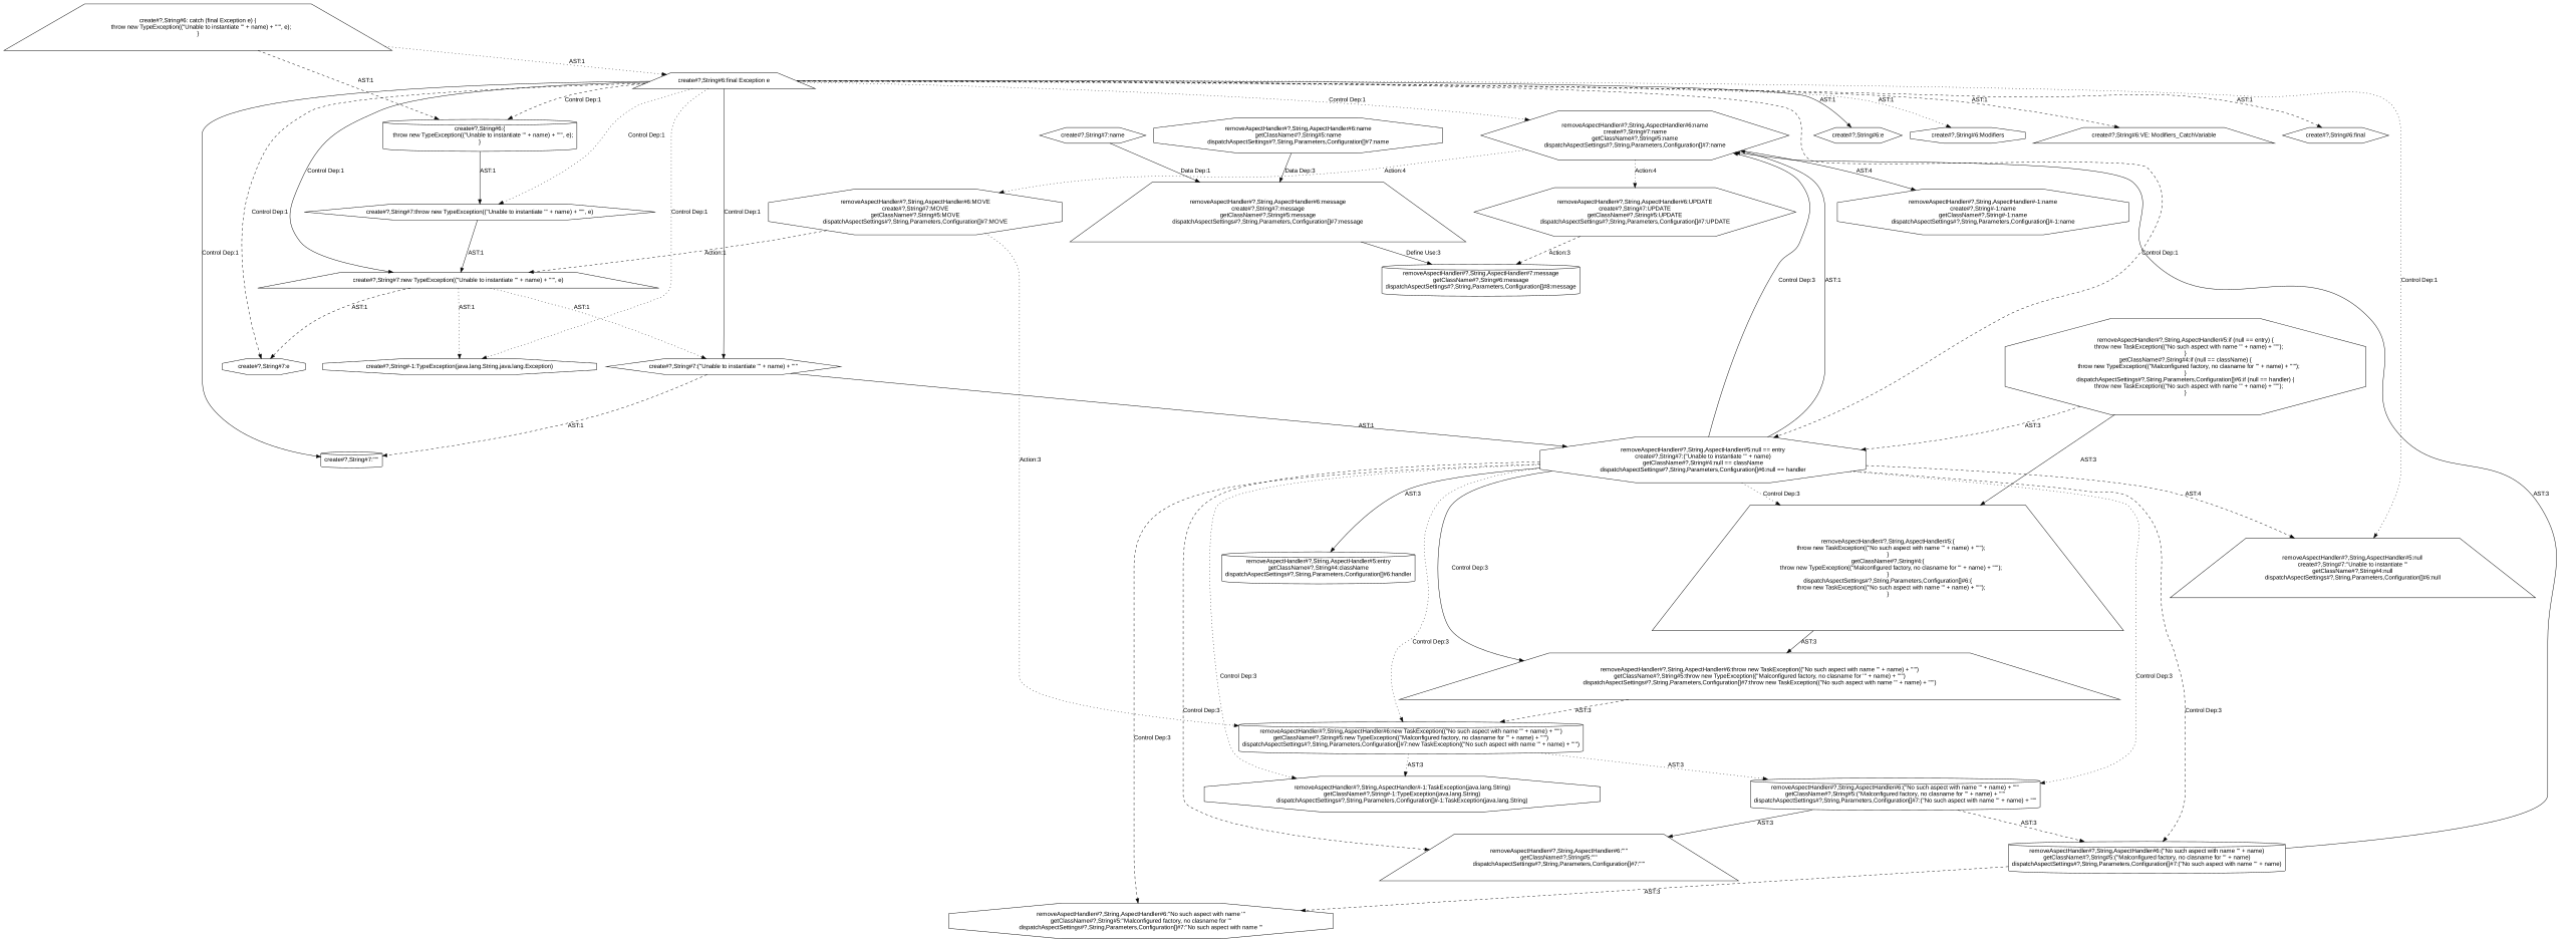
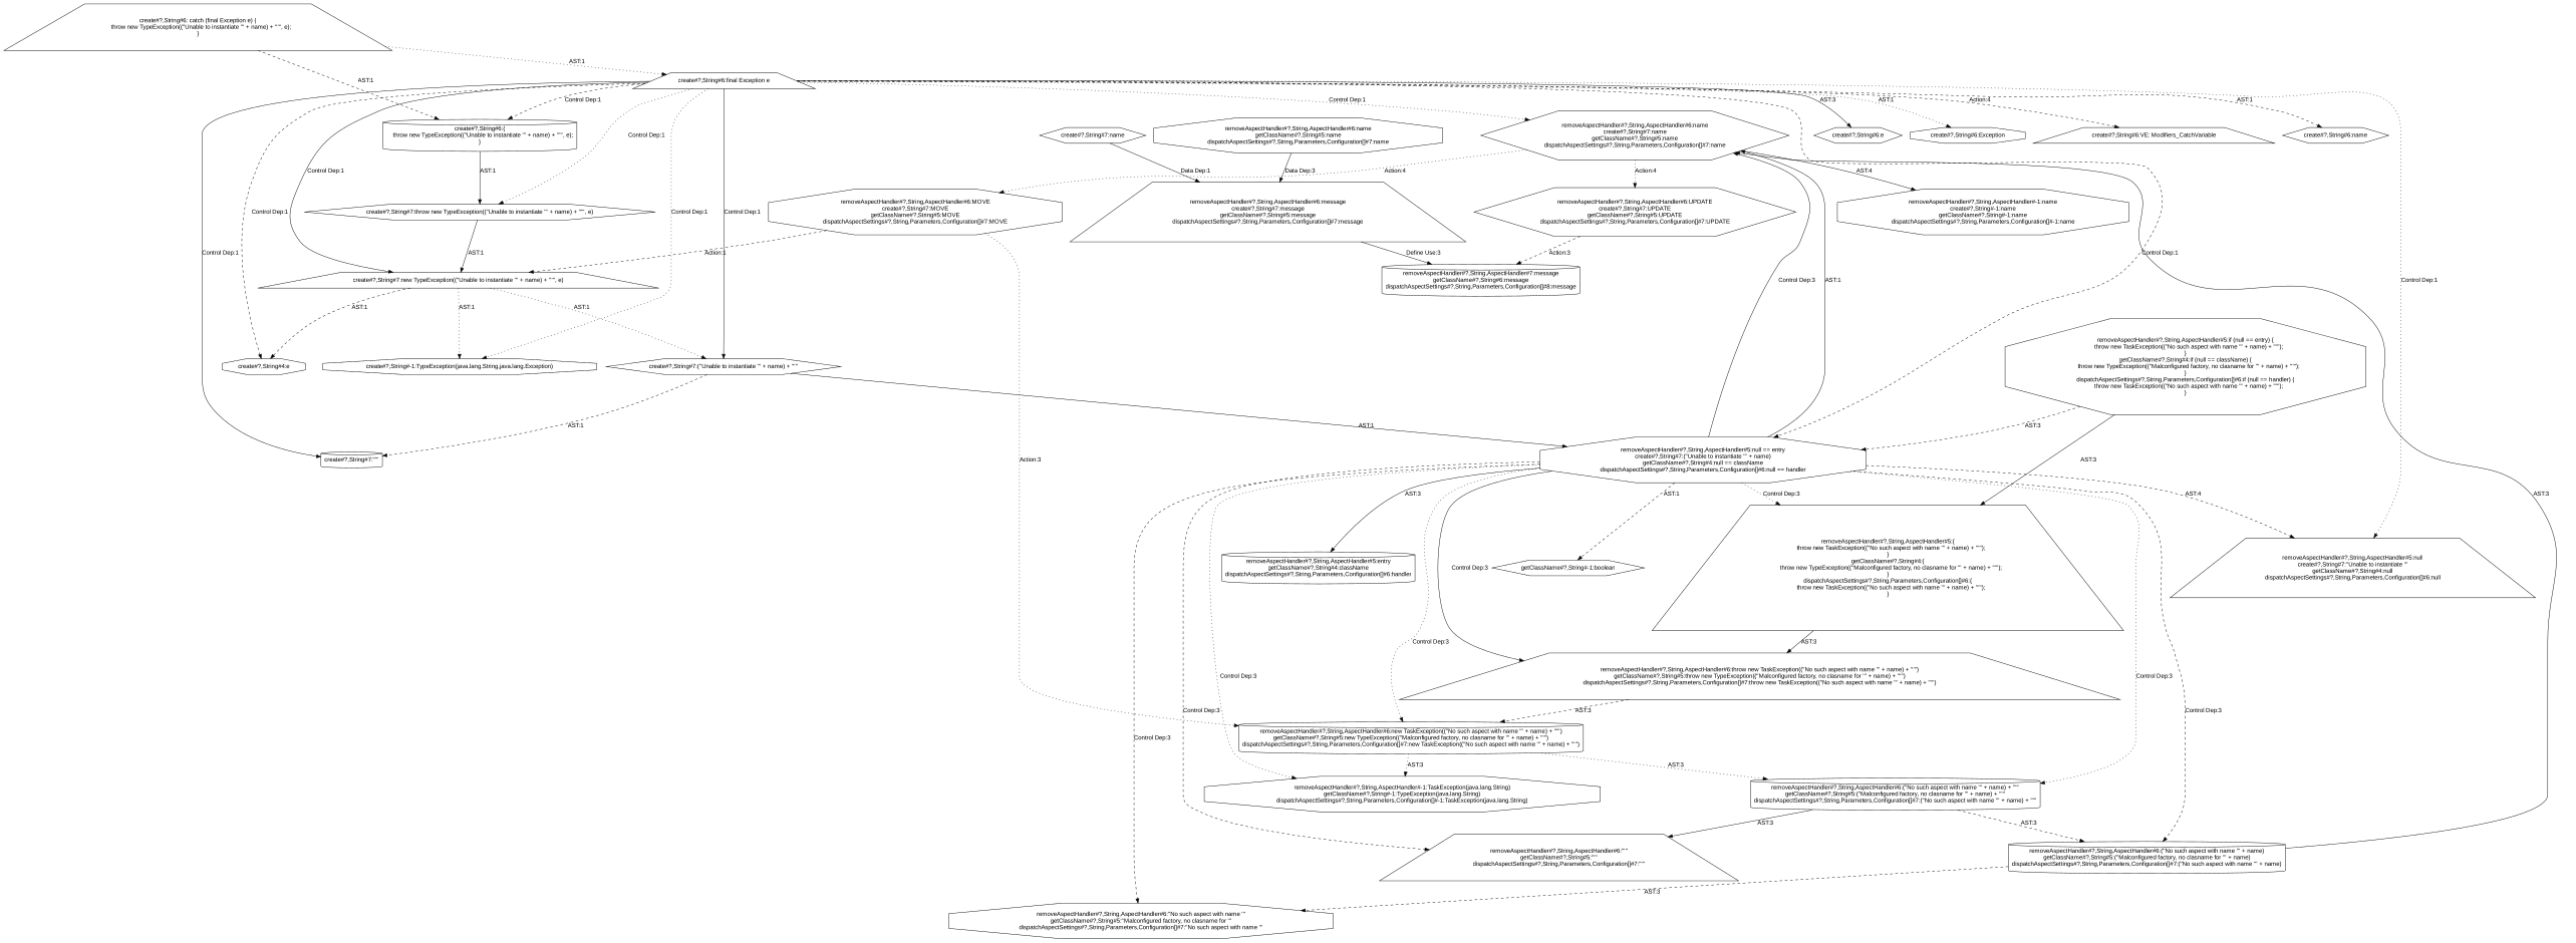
  digraph {
    fontname="Liberation Sans"
    node [fontname="Liberation Sans" shape=octagon]
    edge [fontname="Liberation Sans" style=dashed]
    n1 [label="removeAspectHandler#?,String,AspectHandler#6:UPDATE\ncreate#?,String#7:UPDATE\ngetClassName#?,String#5:UPDATE\ndispatchAspectSettings#?,String,Parameters,Configuration[]#7:UPDATE" shape=hexagon]
    n2 [label="removeAspectHandler#?,String,AspectHandler#7:message\ngetClassName#?,String#6:message\ndispatchAspectSettings#?,String,Parameters,Configuration[]#8:message" shape=cylinder]
    n3 [label="removeAspectHandler#?,String,AspectHandler#6:name\ncreate#?,String#7:name\ngetClassName#?,String#5:name\ndispatchAspectSettings#?,String,Parameters,Configuration[]#7:name" shape=hexagon]
    n4 [label="removeAspectHandler#?,String,AspectHandler#-1:name\ncreate#?,String#-1:name\ngetClassName#?,String#-1:name\ndispatchAspectSettings#?,String,Parameters,Configuration[]#-1:name"]
    n5 [label="removeAspectHandler#?,String,AspectHandler#6:MOVE\ncreate#?,String#7:MOVE\ngetClassName#?,String#5:MOVE\ndispatchAspectSettings#?,String,Parameters,Configuration[]#7:MOVE"]
    n6 [label="removeAspectHandler#?,String,AspectHandler#6:new TaskException((\"No such aspect with name '\" + name) + \"'\")\ngetClassName#?,String#5:new TypeException((\"Malconfigured factory, no clasname for '\" + name) + \"'\")\ndispatchAspectSettings#?,String,Parameters,Configuration[]#7:new TaskException((\"No such aspect with name '\" + name) + \"'\")" shape=cylinder]
    n7 [label="create#?,String#7:new TypeException((\"Unable to instantiate '\" + name) + \"'\", e)" shape=trapezium]
    n8 [label="removeAspectHandler#?,String,AspectHandler#5:null == entry\ncreate#?,String#7:(\"Unable to instantiate '\" + name)\ngetClassName#?,String#4:null == className\ndispatchAspectSettings#?,String,Parameters,Configuration[]#6:null == handler"]
    n9 [label="removeAspectHandler#?,String,AspectHandler#5:null\ncreate#?,String#7:\"Unable to instantiate '\"\ngetClassName#?,String#4:null\ndispatchAspectSettings#?,String,Parameters,Configuration[]#6:null" shape=trapezium]
    n10 [label="removeAspectHandler#?,String,AspectHandler#5:entry\ngetClassName#?,String#4:className\ndispatchAspectSettings#?,String,Parameters,Configuration[]#6:handler" shape=cylinder]
    n11 [label="removeAspectHandler#?,String,AspectHandler#5:\{\n    throw new TaskException((\"No such aspect with name '\" + name) + \"'\");\n\}\ngetClassName#?,String#4:\{\n    throw new TypeException((\"Malconfigured factory, no clasname for '\" + name) + \"'\");\n\}\ndispatchAspectSettings#?,String,Parameters,Configuration[]#6:\{\n    throw new TaskException((\"No such aspect with name '\" + name) + \"'\");\n\}" shape=trapezium]
    n12 [label="removeAspectHandler#?,String,AspectHandler#6:throw new TaskException((\"No such aspect with name '\" + name) + \"'\")\ngetClassName#?,String#5:throw new TypeException((\"Malconfigured factory, no clasname for '\" + name) + \"'\")\ndispatchAspectSettings#?,String,Parameters,Configuration[]#7:throw new TaskException((\"No such aspect with name '\" + name) + \"'\")" shape=trapezium]
    n13 [label="removeAspectHandler#?,String,AspectHandler#-1:TaskException(java.lang.String)\ngetClassName#?,String#-1:TypeException(java.lang.String)\ndispatchAspectSettings#?,String,Parameters,Configuration[]#-1:TaskException(java.lang.String)"]
    n14 [label="removeAspectHandler#?,String,AspectHandler#6:(\"No such aspect with name '\" + name) + \"'\"\ngetClassName#?,String#5:(\"Malconfigured factory, no clasname for '\" + name) + \"'\"\ndispatchAspectSettings#?,String,Parameters,Configuration[]#7:(\"No such aspect with name '\" + name) + \"'\"" shape=cylinder]
    n15 [label="removeAspectHandler#?,String,AspectHandler#6:(\"No such aspect with name '\" + name)\ngetClassName#?,String#5:(\"Malconfigured factory, no clasname for '\" + name)\ndispatchAspectSettings#?,String,Parameters,Configuration[]#7:(\"No such aspect with name '\" + name)" shape=cylinder]
    n16 [label="removeAspectHandler#?,String,AspectHandler#6:\"No such aspect with name '\"\ngetClassName#?,String#5:\"Malconfigured factory, no clasname for '\"\ndispatchAspectSettings#?,String,Parameters,Configuration[]#7:\"No such aspect with name '\""]
    n17 [label="removeAspectHandler#?,String,AspectHandler#6:\"'\"\ngetClassName#?,String#5:\"'\"\ndispatchAspectSettings#?,String,Parameters,Configuration[]#7:\"'\"" shape=trapezium]
+   n18 [label="getClassName#?,String#-1:boolean" shape=hexagon]
    n19 [label="removeAspectHandler#?,String,AspectHandler#5:if (null == entry) \{\n    throw new TaskException((\"No such aspect with name '\" + name) + \"'\");\n\}\ngetClassName#?,String#4:if (null == className) \{\n    throw new TypeException((\"Malconfigured factory, no clasname for '\" + name) + \"'\");\n\}\ndispatchAspectSettings#?,String,Parameters,Configuration[]#6:if (null == handler) \{\n    throw new TaskException((\"No such aspect with name '\" + name) + \"'\");\n\}"]
-   n20 [label="create#?,String#7:e"]
+   n20 [label="create#?,String#4:e"]
    n21 [label="create#?,String#7:(\"Unable to instantiate '\" + name) + \"'\"" shape=hexagon]
    n22 [label="create#?,String#-1:TypeException(java.lang.String,java.lang.Exception)"]
    n23 [label="removeAspectHandler#?,String,AspectHandler#6:message\ncreate#?,String#7:message\ngetClassName#?,String#5:message\ndispatchAspectSettings#?,String,Parameters,Configuration[]#7:message" shape=trapezium]
    n24 [label="removeAspectHandler#?,String,AspectHandler#6:name\ngetClassName#?,String#5:name\ndispatchAspectSettings#?,String,Parameters,Configuration[]#7:name"]
    n25 [label="create#?,String#6:e" shape=hexagon]
    n26 [label="create#?,String#6: catch (final Exception e) \{\n    throw new TypeException((\"Unable to instantiate '\" + name) + \"'\", e);\n\}" shape=trapezium]
    n27 [label="create#?,String#6:\{\n    throw new TypeException((\"Unable to instantiate '\" + name) + \"'\", e);\n\}" shape=cylinder]
    n28 [label="create#?,String#6:final Exception e" shape=trapezium]
    n29 [label="create#?,String#7:throw new TypeException((\"Unable to instantiate '\" + name) + \"'\", e)" shape=hexagon]
    n30 [label="create#?,String#7:\"'\"" shape=cylinder]
-   n31 [label="create#?,String#6:Modifiers"]
+   n31 [label="create#?,String#6:Exception"]
    n32 [label="create#?,String#6:VE: Modifiers_CatchVariable" shape=trapezium]
-   n33 [label="create#?,String#6:final" shape=hexagon]
+   n33 [label="create#?,String#6:name" shape=hexagon]
    n34 [label="create#?,String#7:name" shape=hexagon]
    n1 -> n2 [label="Action:3"]
    n3 -> n1 [label="Action:4" style=dotted]
    n3 -> n4 [label="AST:4" style=solid]
    n3 -> n5 [label="Action:4" style=dotted]
    n5 -> n6 [label="Action:3" style=dotted]
    n5 -> n7 [label="Action:1"]
    n6 -> n13 [label="AST:3" style=dotted]
    n6 -> n14 [label="AST:3" style=dotted]
    n7 -> n20 [label="AST:1"]
    n7 -> n21 [label="AST:1" style=dotted]
    n7 -> n22 [label="AST:1" style=dotted]
    n8 -> n3 [label="Control Dep:3" style=solid]
    n8 -> n3 [label="AST:1" style=solid]
    n8 -> n6 [label="Control Dep:3" style=dotted]
    n8 -> n9 [label="AST:4"]
    n8 -> n10 [label="AST:3" style=solid]
    n8 -> n11 [label="Control Dep:3" style=dotted]
    n8 -> n12 [label="Control Dep:3" style=solid]
    n8 -> n13 [label="Control Dep:3" style=dotted]
    n8 -> n14 [label="Control Dep:3" style=dotted]
    n8 -> n15 [label="Control Dep:3"]
    n8 -> n16 [label="Control Dep:3"]
    n8 -> n17 [label="Control Dep:3"]
+   n8 -> n18 [label="AST:1"]
    n11 -> n12 [label="AST:3" style=solid]
    n12 -> n6 [label="AST:3"]
    n14 -> n15 [label="AST:3"]
    n14 -> n17 [label="AST:3" style=solid]
    n15 -> n3 [label="AST:3" style=solid]
    n15 -> n16 [label="AST:3"]
    n19 -> n8 [label="AST:3"]
    n19 -> n11 [label="AST:3" style=solid]
    n21 -> n8 [label="AST:1" style=solid]
    n21 -> n30 [label="AST:1"]
    n23 -> n2 [label="Define Use:3" style=solid]
    n24 -> n23 [label="Data Dep:3" style=solid]
    n26 -> n27 [label="AST:1"]
    n26 -> n28 [label="AST:1" style=dotted]
    n27 -> n29 [label="AST:1" style=solid]
    n28 -> n3 [label="Control Dep:1" style=dotted]
    n28 -> n7 [label="Control Dep:1" style=solid]
    n28 -> n8 [label="Control Dep:1"]
    n28 -> n9 [label="Control Dep:1" style=dotted]
    n28 -> n20 [label="Control Dep:1"]
    n28 -> n21 [label="Control Dep:1" style=solid]
    n28 -> n22 [label="Control Dep:1" style=dotted]
-   n28 -> n25 [label="AST:1" style=solid]
+   n28 -> n25 [label="AST:3" style=solid]
    n28 -> n27 [label="Control Dep:1"]
    n28 -> n29 [label="Control Dep:1" style=dotted]
    n28 -> n30 [label="Control Dep:1" style=solid]
    n28 -> n31 [label="AST:1" style=dotted]
-   n28 -> n32 [label="AST:1"]
+   n28 -> n32 [label="Action:4"]
    n28 -> n33 [label="AST:1"]
    n29 -> n7 [label="AST:1" style=solid]
    n34 -> n23 [label="Data Dep:1" style=solid]
  }
